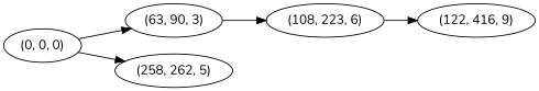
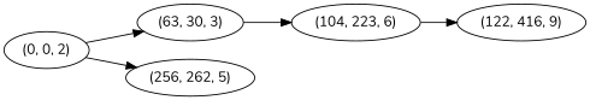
  digraph {
    fontname=Nunito
    rankdir=LR
    node [fontname=Nunito]
    edge [fontname=Nunito]
-   "(0, 0, 0)"
-   "(63, 90, 3)"
-   "(256, 262, 5)" [label="(258, 262, 5)"]
-   "(108, 223, 6)"
+   "(0, 0, 0)" [label="(0, 0, 2)"]
+   "(63, 90, 3)" [label="(63, 30, 3)"]
+   "(256, 262, 5)"
+   "(108, 223, 6)" [label="(104, 223, 6)"]
    n5 [label="(122, 416, 9)"]
    "(0, 0, 0)" -> "(63, 90, 3)"
    "(0, 0, 0)" -> "(256, 262, 5)"
    "(63, 90, 3)" -> "(108, 223, 6)"
    "(108, 223, 6)" -> n5
  }
